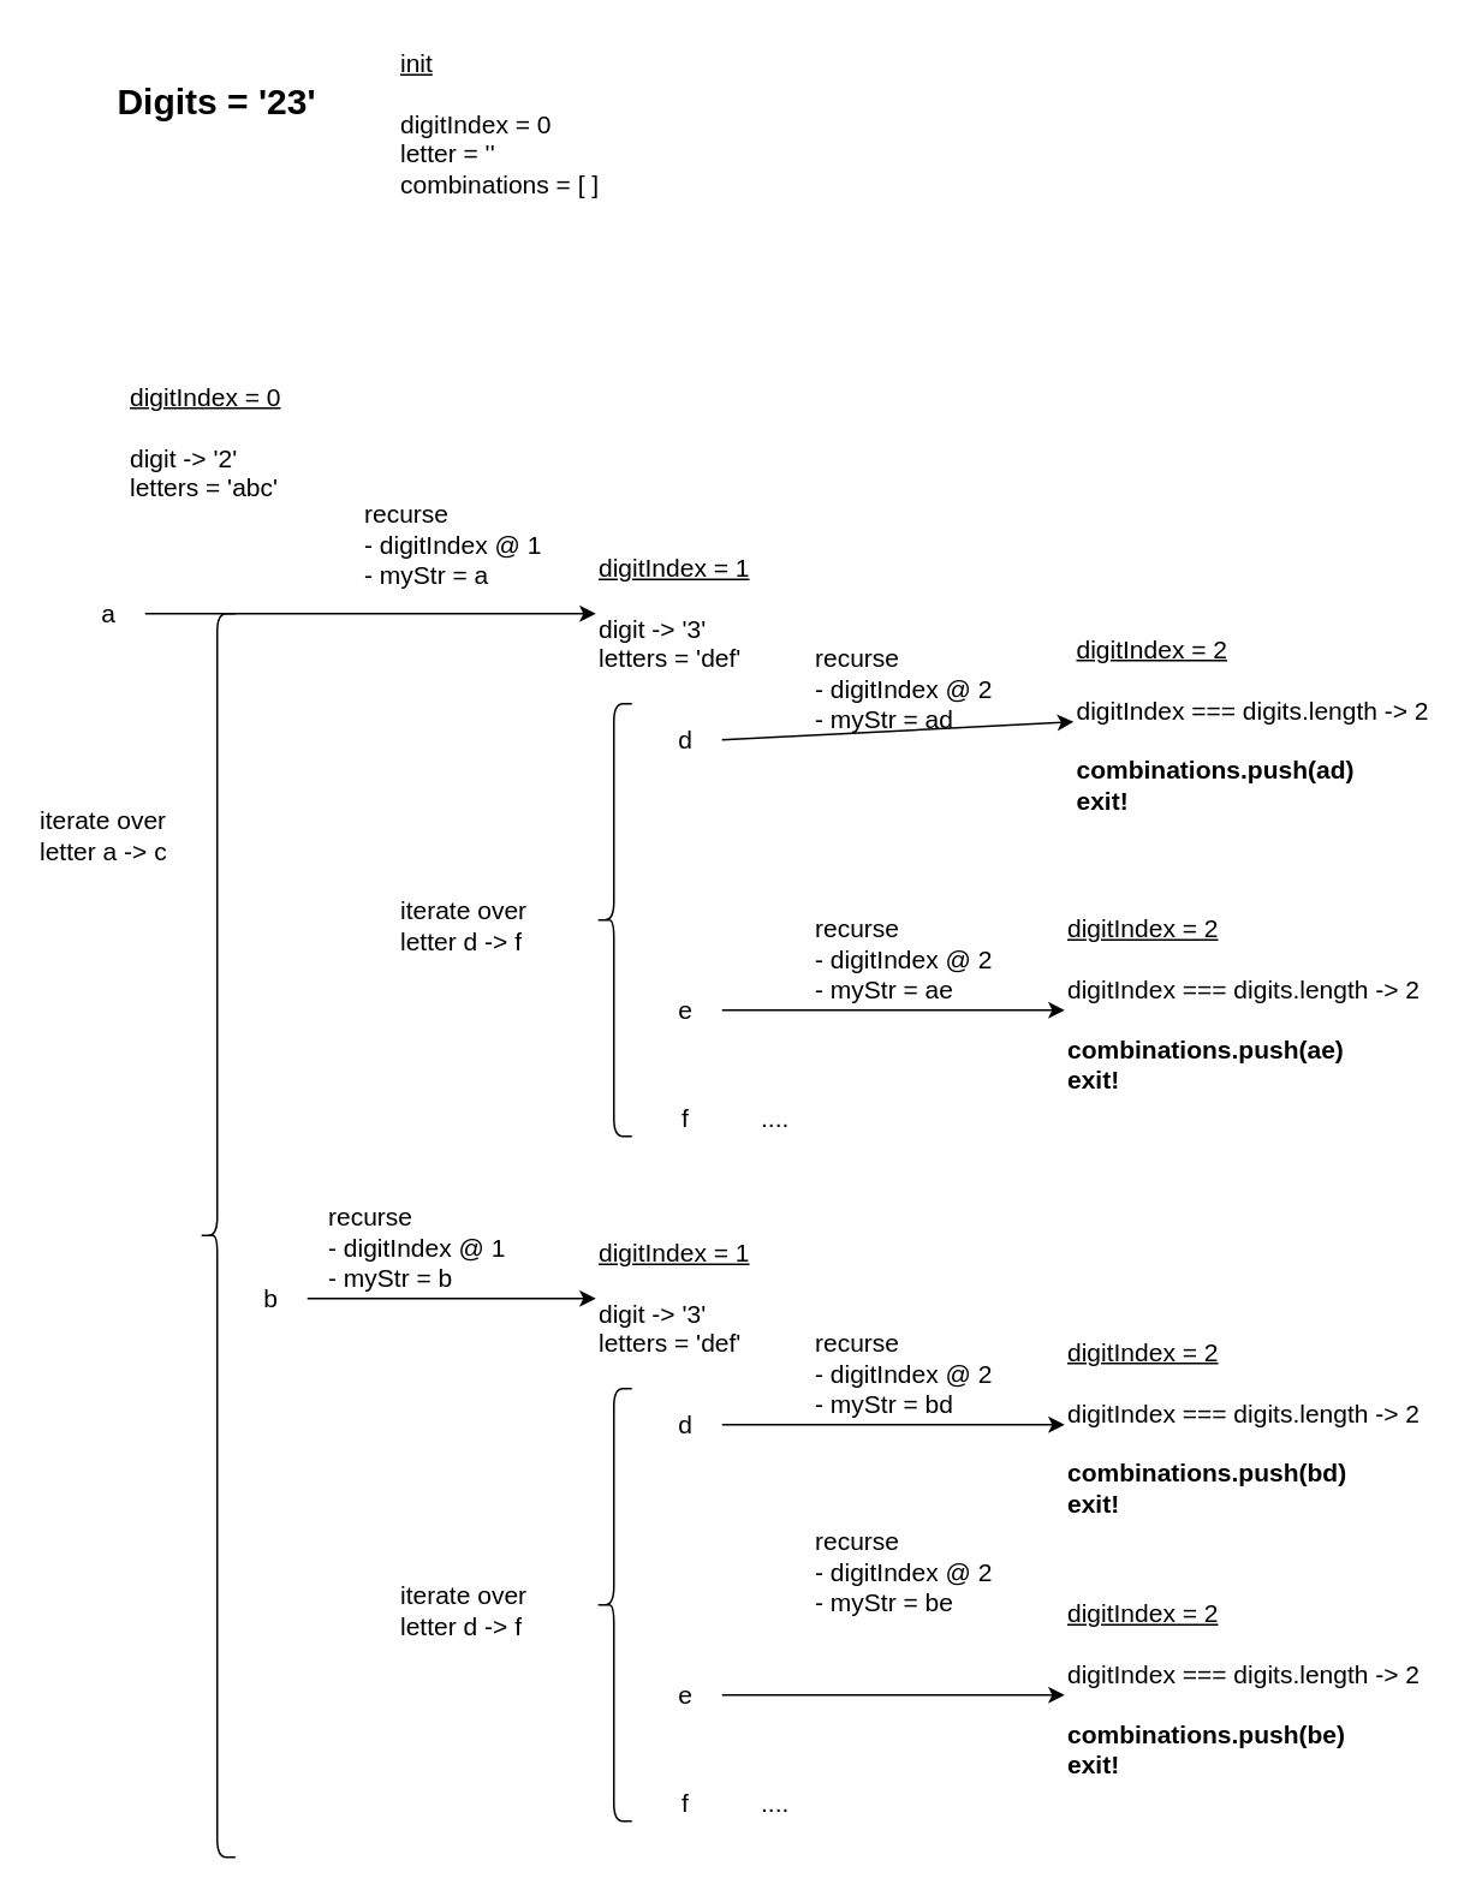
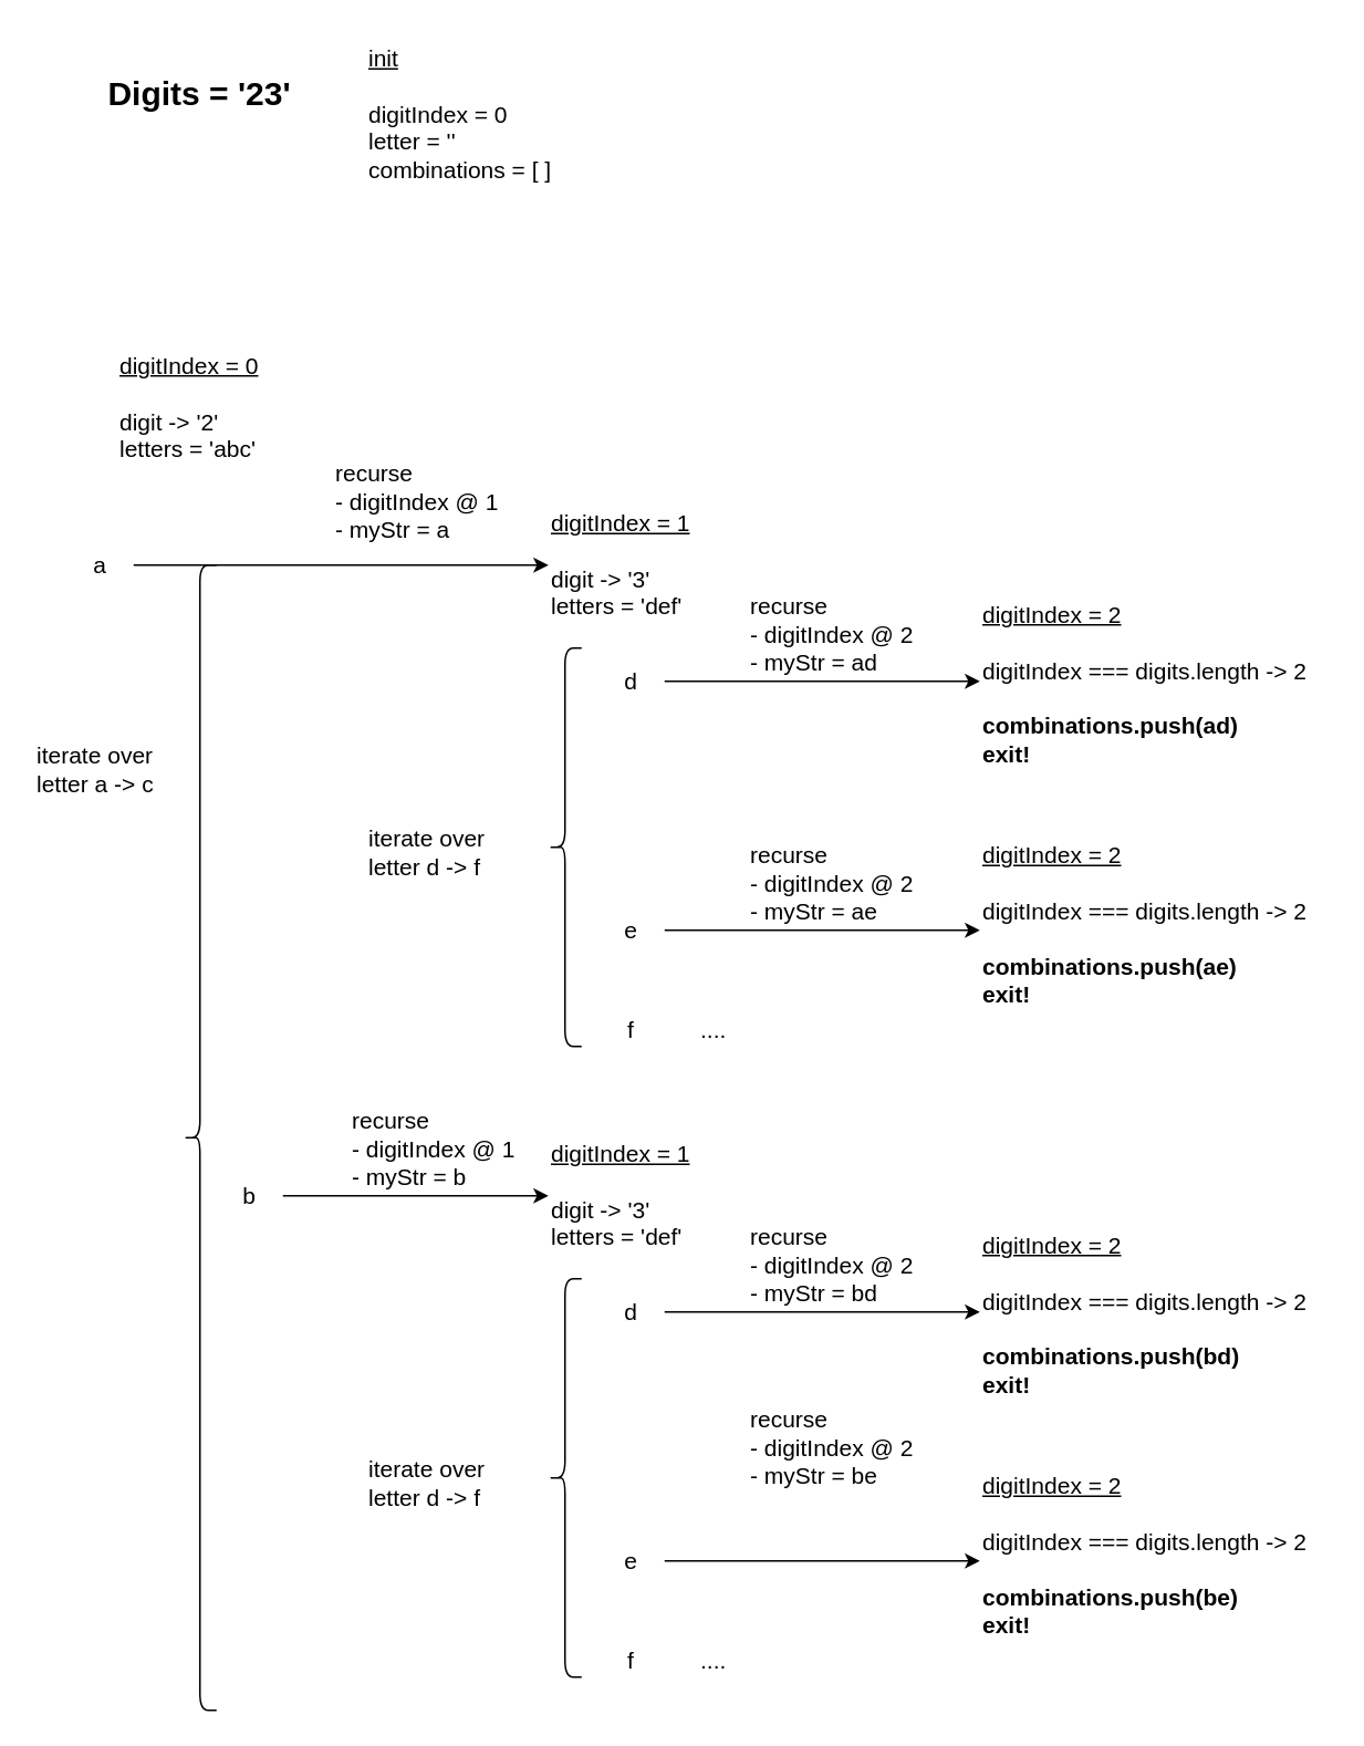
  <mxCell id="0" />
  <mxCell id="1" parent="0" />
  <mxCell id="2" value="Digits = '23'" style="text;html=1;strokeColor=none;fillColor=none;align=center;verticalAlign=middle;whiteSpace=wrap;rounded=0;fontSize=20;fontStyle=1" vertex="1" parent="1"><mxGeometry x="40" y="30" width="160" height="50" as="geometry" /></mxCell>
  <mxCell id="3" value="&lt;u&gt;digitIndex = 0&lt;/u&gt;&lt;br&gt;&lt;br&gt;digit -&amp;gt; '2'&lt;br&gt;letters = 'abc'" style="text;html=1;strokeColor=none;fillColor=none;align=left;verticalAlign=top;whiteSpace=wrap;rounded=0;fontSize=14;" vertex="1" parent="1"><mxGeometry x="70" y="205" width="100" height="80" as="geometry" /></mxCell>
  <mxCell id="4" value="&lt;u&gt;init&lt;/u&gt;&lt;br&gt;&lt;br&gt;digitIndex = 0&lt;br&gt;letter = ''&lt;br&gt;combinations = [ ]" style="text;html=1;strokeColor=none;fillColor=none;align=left;verticalAlign=top;whiteSpace=wrap;rounded=0;fontSize=14;" vertex="1" parent="1"><mxGeometry x="220" y="20" width="160" height="100" as="geometry" /></mxCell>
  <mxCell id="5" value="a" style="text;html=1;strokeColor=none;fillColor=none;align=center;verticalAlign=middle;whiteSpace=wrap;rounded=0;fontSize=14;" vertex="1" parent="1"><mxGeometry x="40" y="330" width="40" height="20" as="geometry" /></mxCell>
  <mxCell id="6" value="b" style="text;html=1;strokeColor=none;fillColor=none;align=center;verticalAlign=middle;whiteSpace=wrap;rounded=0;fontSize=14;" vertex="1" parent="1"><mxGeometry x="130" y="710" width="40" height="20" as="geometry" /></mxCell>
  <mxCell id="7" value="" style="shape=curlyBracket;whiteSpace=wrap;html=1;rounded=1;fontSize=14;align=left;" vertex="1" parent="1"><mxGeometry x="110" y="340" width="20" height="690" as="geometry" /></mxCell>
  <mxCell id="8" value="iterate over letter a -&amp;gt; c" style="text;html=1;strokeColor=none;fillColor=none;align=left;verticalAlign=top;whiteSpace=wrap;rounded=0;fontSize=14;" vertex="1" parent="1"><mxGeometry x="20" y="440" width="100" height="80" as="geometry" /></mxCell>
  <mxCell id="9" value="&lt;u&gt;digitIndex = 1&lt;/u&gt;&lt;br&gt;&lt;br&gt;digit -&amp;gt; '3'&lt;br&gt;letters = 'def'" style="text;html=1;strokeColor=none;fillColor=none;align=left;verticalAlign=top;whiteSpace=wrap;rounded=0;fontSize=14;" vertex="1" parent="1"><mxGeometry x="330" y="300" width="100" height="80" as="geometry" /></mxCell>
  <mxCell id="10" value="" style="endArrow=classic;html=1;fontSize=14;exitX=1;exitY=0.5;exitDx=0;exitDy=0;entryX=0;entryY=0.5;entryDx=0;entryDy=0;" edge="1" parent="1" source="5" target="9"><mxGeometry width="50" height="50" relative="1" as="geometry"><mxPoint x="230" y="380" as="sourcePoint" /><mxPoint x="280" y="330" as="targetPoint" /></mxGeometry></mxCell>
  <mxCell id="11" value="recurse&lt;br&gt;- digitIndex @ 1&lt;br&gt;- myStr = a" style="text;html=1;strokeColor=none;fillColor=none;align=left;verticalAlign=top;whiteSpace=wrap;rounded=0;fontSize=14;" vertex="1" parent="1"><mxGeometry x="200" y="270" width="110" height="60" as="geometry" /></mxCell>
  <mxCell id="12" value="&lt;u&gt;digitIndex = 1&lt;/u&gt;&lt;br&gt;&lt;br&gt;digit -&amp;gt; '3'&lt;br&gt;letters = 'def'" style="text;html=1;strokeColor=none;fillColor=none;align=left;verticalAlign=top;whiteSpace=wrap;rounded=0;fontSize=14;" vertex="1" parent="1"><mxGeometry x="330" y="680" width="100" height="80" as="geometry" /></mxCell>
  <mxCell id="13" value="" style="endArrow=classic;html=1;fontSize=14;exitX=1;exitY=0.5;exitDx=0;exitDy=0;entryX=0;entryY=0.5;entryDx=0;entryDy=0;" edge="1" parent="1" source="6" target="12"><mxGeometry width="50" height="50" relative="1" as="geometry"><mxPoint x="180" y="620" as="sourcePoint" /><mxPoint x="340" y="620" as="targetPoint" /></mxGeometry></mxCell>
- <mxCell id="14" value="recurse&lt;br&gt;- digitIndex @ 1&lt;br&gt;- myStr = b" style="text;html=1;strokeColor=none;fillColor=none;align=left;verticalAlign=top;whiteSpace=wrap;rounded=0;fontSize=14;" vertex="1" parent="1"><mxGeometry x="180" y="660" width="110" height="60" as="geometry" /></mxCell>
- <mxCell id="15" value="&lt;u&gt;digitIndex = 2&lt;/u&gt;&lt;br&gt;&lt;br&gt;digitIndex === digits.length -&amp;gt; 2&lt;br&gt;&lt;br&gt;&lt;b&gt;combinations.push(ad)&lt;br&gt;exit!&lt;/b&gt;" style="text;html=1;strokeColor=none;fillColor=none;align=left;verticalAlign=top;whiteSpace=wrap;rounded=0;fontSize=14;" vertex="1" parent="1"><mxGeometry x="595" y="345" width="210" height="110" as="geometry" /></mxCell>
+ <mxCell id="14" value="recurse&lt;br&gt;- digitIndex @ 1&lt;br&gt;- myStr = b" style="text;html=1;strokeColor=none;fillColor=none;align=left;verticalAlign=top;whiteSpace=wrap;rounded=0;fontSize=14;" vertex="1" parent="1"><mxGeometry x="210" y="660" width="110" height="60" as="geometry" /></mxCell>
+ <mxCell id="15" value="&lt;u&gt;digitIndex = 2&lt;/u&gt;&lt;br&gt;&lt;br&gt;digitIndex === digits.length -&amp;gt; 2&lt;br&gt;&lt;br&gt;&lt;b&gt;combinations.push(ad)&lt;br&gt;exit!&lt;/b&gt;" style="text;html=1;strokeColor=none;fillColor=none;align=left;verticalAlign=top;whiteSpace=wrap;rounded=0;fontSize=14;" vertex="1" parent="1"><mxGeometry x="590" y="355" width="210" height="110" as="geometry" /></mxCell>
  <mxCell id="16" value="d" style="text;html=1;strokeColor=none;fillColor=none;align=center;verticalAlign=middle;whiteSpace=wrap;rounded=0;fontSize=14;" vertex="1" parent="1"><mxGeometry x="360" y="400" width="40" height="20" as="geometry" /></mxCell>
  <mxCell id="17" value="e" style="text;html=1;strokeColor=none;fillColor=none;align=center;verticalAlign=middle;whiteSpace=wrap;rounded=0;fontSize=14;" vertex="1" parent="1"><mxGeometry x="360" y="550" width="40" height="20" as="geometry" /></mxCell>
  <mxCell id="18" value="f" style="text;html=1;strokeColor=none;fillColor=none;align=center;verticalAlign=middle;whiteSpace=wrap;rounded=0;fontSize=14;" vertex="1" parent="1"><mxGeometry x="360" y="610" width="40" height="20" as="geometry" /></mxCell>
  <mxCell id="19" value="" style="endArrow=classic;html=1;fontSize=14;exitX=1;exitY=0.5;exitDx=0;exitDy=0;entryX=0;entryY=0.5;entryDx=0;entryDy=0;" edge="1" parent="1" source="16" target="15"><mxGeometry width="50" height="50" relative="1" as="geometry"><mxPoint x="470" y="450" as="sourcePoint" /><mxPoint x="520" y="400" as="targetPoint" /></mxGeometry></mxCell>
  <mxCell id="20" value="recurse&lt;br&gt;- digitIndex @ 2&lt;br&gt;- myStr = ad" style="text;html=1;strokeColor=none;fillColor=none;align=left;verticalAlign=top;whiteSpace=wrap;rounded=0;fontSize=14;" vertex="1" parent="1"><mxGeometry x="450" y="350" width="110" height="60" as="geometry" /></mxCell>
  <mxCell id="21" value="&lt;u&gt;digitIndex = 2&lt;/u&gt;&lt;br&gt;&lt;br&gt;digitIndex === digits.length -&amp;gt; 2&lt;br&gt;&lt;br&gt;&lt;b&gt;combinations.push(ae)&lt;br&gt;exit!&lt;/b&gt;" style="text;html=1;strokeColor=none;fillColor=none;align=left;verticalAlign=top;whiteSpace=wrap;rounded=0;fontSize=14;" vertex="1" parent="1"><mxGeometry x="590" y="500" width="210" height="110" as="geometry" /></mxCell>
  <mxCell id="22" value="" style="endArrow=classic;html=1;fontSize=14;exitX=1;exitY=0.5;exitDx=0;exitDy=0;entryX=0;entryY=0.5;entryDx=0;entryDy=0;" edge="1" parent="1"><mxGeometry width="50" height="50" relative="1" as="geometry"><mxPoint x="400" y="560" as="sourcePoint" /><mxPoint x="590" y="560" as="targetPoint" /></mxGeometry></mxCell>
  <mxCell id="23" value="recurse&lt;br&gt;- digitIndex @ 2&lt;br&gt;- myStr = ae" style="text;html=1;strokeColor=none;fillColor=none;align=left;verticalAlign=top;whiteSpace=wrap;rounded=0;fontSize=14;" vertex="1" parent="1"><mxGeometry x="450" y="500" width="110" height="60" as="geometry" /></mxCell>
  <mxCell id="24" value="...." style="text;html=1;strokeColor=none;fillColor=none;align=left;verticalAlign=top;whiteSpace=wrap;rounded=0;fontSize=14;" vertex="1" parent="1"><mxGeometry x="420" y="605" width="110" height="30" as="geometry" /></mxCell>
  <mxCell id="25" value="" style="shape=curlyBracket;whiteSpace=wrap;html=1;rounded=1;fontSize=14;align=left;" vertex="1" parent="1"><mxGeometry x="330" y="390" width="20" height="240" as="geometry" /></mxCell>
  <mxCell id="26" value="iterate over letter d -&amp;gt; f" style="text;html=1;strokeColor=none;fillColor=none;align=left;verticalAlign=top;whiteSpace=wrap;rounded=0;fontSize=14;" vertex="1" parent="1"><mxGeometry x="220" y="490" width="100" height="80" as="geometry" /></mxCell>
  <mxCell id="27" value="&lt;u&gt;digitIndex = 2&lt;/u&gt;&lt;br&gt;&lt;br&gt;digitIndex === digits.length -&amp;gt; 2&lt;br&gt;&lt;br&gt;&lt;b&gt;combinations.push(bd)&lt;br&gt;exit!&lt;/b&gt;" style="text;html=1;strokeColor=none;fillColor=none;align=left;verticalAlign=top;whiteSpace=wrap;rounded=0;fontSize=14;" vertex="1" parent="1"><mxGeometry x="590" y="735" width="210" height="110" as="geometry" /></mxCell>
  <mxCell id="28" value="d" style="text;html=1;strokeColor=none;fillColor=none;align=center;verticalAlign=middle;whiteSpace=wrap;rounded=0;fontSize=14;" vertex="1" parent="1"><mxGeometry x="360" y="780" width="40" height="20" as="geometry" /></mxCell>
  <mxCell id="29" value="e" style="text;html=1;strokeColor=none;fillColor=none;align=center;verticalAlign=middle;whiteSpace=wrap;rounded=0;fontSize=14;" vertex="1" parent="1"><mxGeometry x="360" y="930" width="40" height="20" as="geometry" /></mxCell>
  <mxCell id="30" value="f" style="text;html=1;strokeColor=none;fillColor=none;align=center;verticalAlign=middle;whiteSpace=wrap;rounded=0;fontSize=14;" vertex="1" parent="1"><mxGeometry x="360" y="990" width="40" height="20" as="geometry" /></mxCell>
  <mxCell id="31" value="" style="endArrow=classic;html=1;fontSize=14;exitX=1;exitY=0.5;exitDx=0;exitDy=0;entryX=0;entryY=0.5;entryDx=0;entryDy=0;" edge="1" parent="1" source="28" target="27"><mxGeometry width="50" height="50" relative="1" as="geometry"><mxPoint x="470" y="830" as="sourcePoint" /><mxPoint x="520" y="780" as="targetPoint" /></mxGeometry></mxCell>
  <mxCell id="32" value="recurse&lt;br&gt;- digitIndex @ 2&lt;br&gt;- myStr = bd" style="text;html=1;strokeColor=none;fillColor=none;align=left;verticalAlign=top;whiteSpace=wrap;rounded=0;fontSize=14;" vertex="1" parent="1"><mxGeometry x="450" y="730" width="110" height="60" as="geometry" /></mxCell>
  <mxCell id="33" value="&lt;u&gt;digitIndex = 2&lt;/u&gt;&lt;br&gt;&lt;br&gt;digitIndex === digits.length -&amp;gt; 2&lt;br&gt;&lt;br&gt;&lt;b&gt;combinations.push(be)&lt;br&gt;exit!&lt;/b&gt;" style="text;html=1;strokeColor=none;fillColor=none;align=left;verticalAlign=top;whiteSpace=wrap;rounded=0;fontSize=14;" vertex="1" parent="1"><mxGeometry x="590" y="880" width="210" height="110" as="geometry" /></mxCell>
  <mxCell id="34" value="" style="endArrow=classic;html=1;fontSize=14;exitX=1;exitY=0.5;exitDx=0;exitDy=0;entryX=0;entryY=0.5;entryDx=0;entryDy=0;" edge="1" parent="1"><mxGeometry width="50" height="50" relative="1" as="geometry"><mxPoint x="400" y="940" as="sourcePoint" /><mxPoint x="590" y="940" as="targetPoint" /></mxGeometry></mxCell>
  <mxCell id="35" value="recurse&lt;br&gt;- digitIndex @ 2&lt;br&gt;- myStr = be" style="text;html=1;strokeColor=none;fillColor=none;align=left;verticalAlign=top;whiteSpace=wrap;rounded=0;fontSize=14;" vertex="1" parent="1"><mxGeometry x="450" y="840" width="110" height="60" as="geometry" /></mxCell>
  <mxCell id="36" value="...." style="text;html=1;strokeColor=none;fillColor=none;align=left;verticalAlign=top;whiteSpace=wrap;rounded=0;fontSize=14;" vertex="1" parent="1"><mxGeometry x="420" y="985" width="110" height="30" as="geometry" /></mxCell>
  <mxCell id="37" value="" style="shape=curlyBracket;whiteSpace=wrap;html=1;rounded=1;fontSize=14;align=left;" vertex="1" parent="1"><mxGeometry x="330" y="770" width="20" height="240" as="geometry" /></mxCell>
  <mxCell id="38" value="iterate over letter d -&amp;gt; f" style="text;html=1;strokeColor=none;fillColor=none;align=left;verticalAlign=top;whiteSpace=wrap;rounded=0;fontSize=14;" vertex="1" parent="1"><mxGeometry x="220" y="870" width="100" height="80" as="geometry" /></mxCell>
